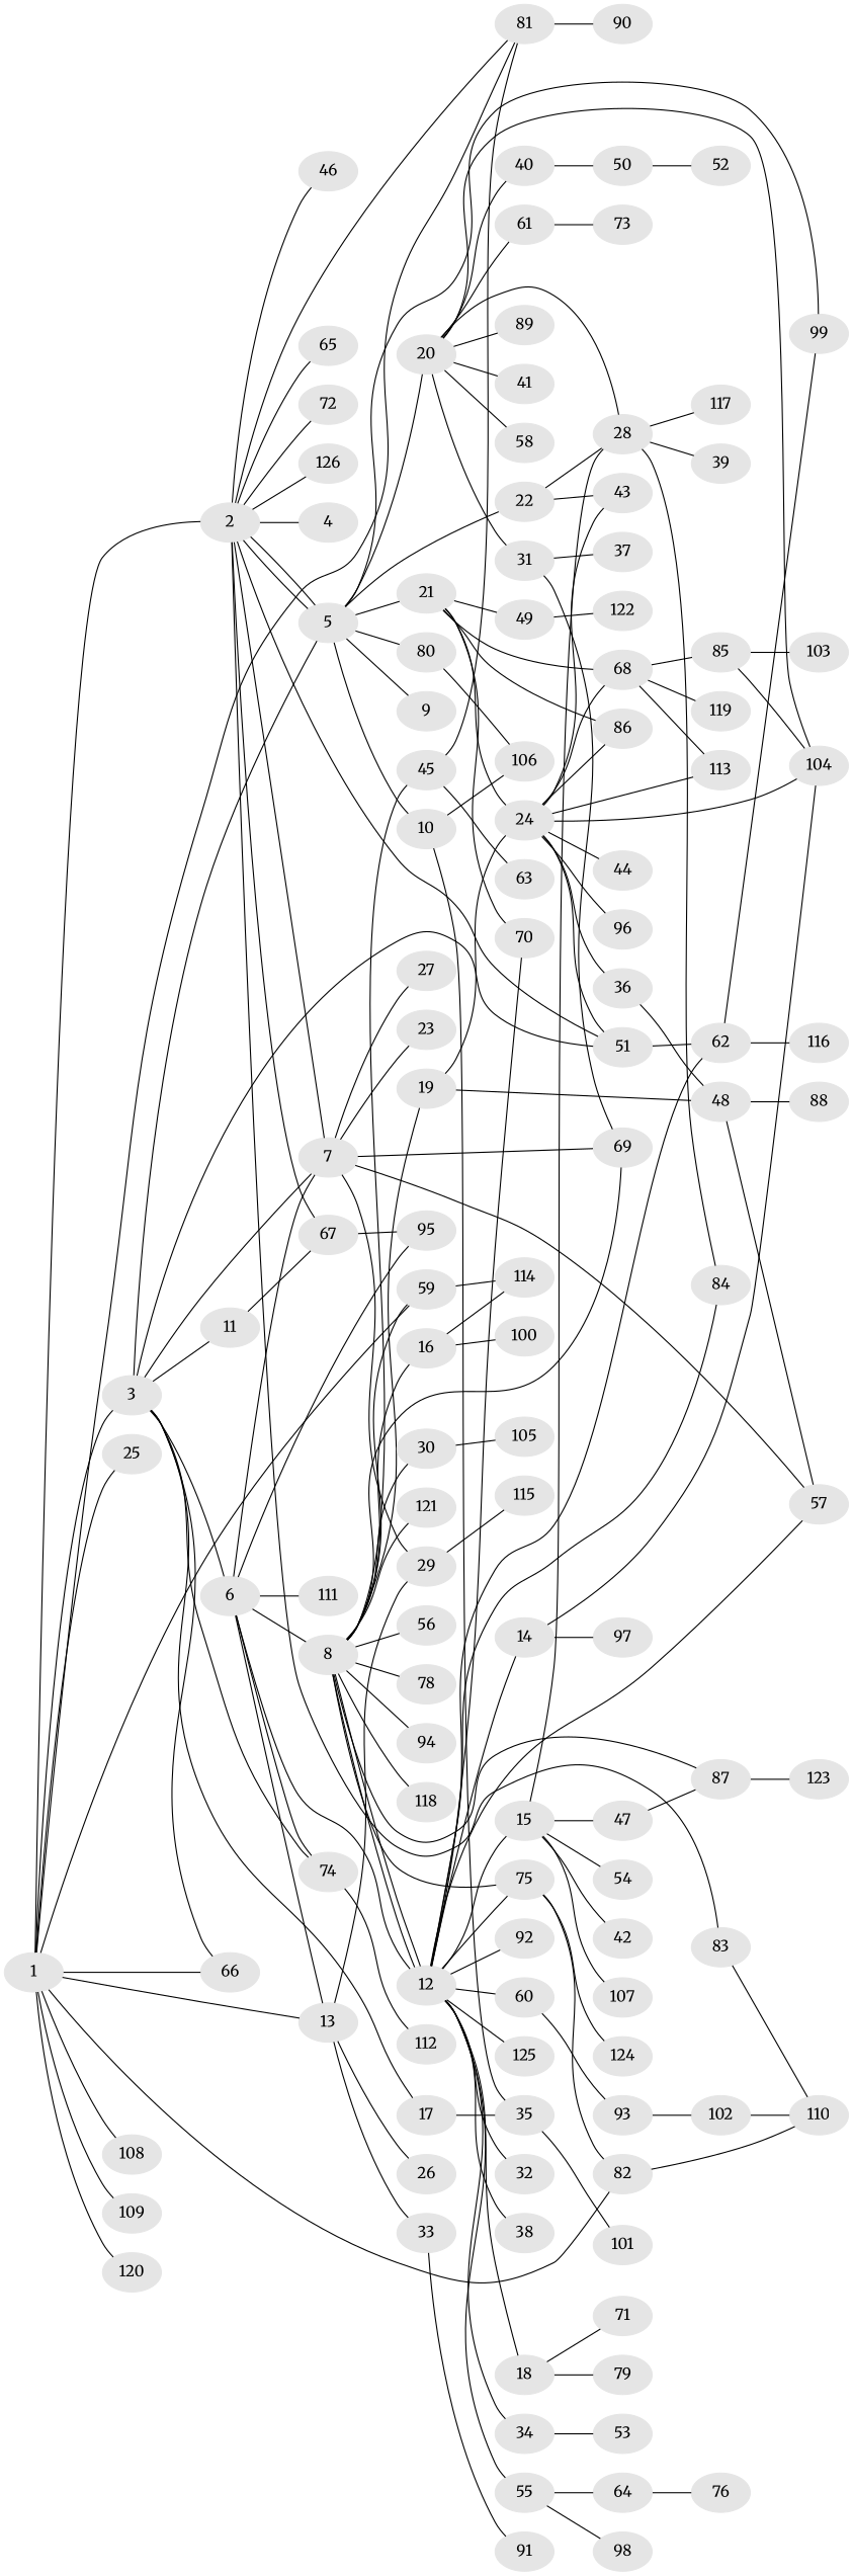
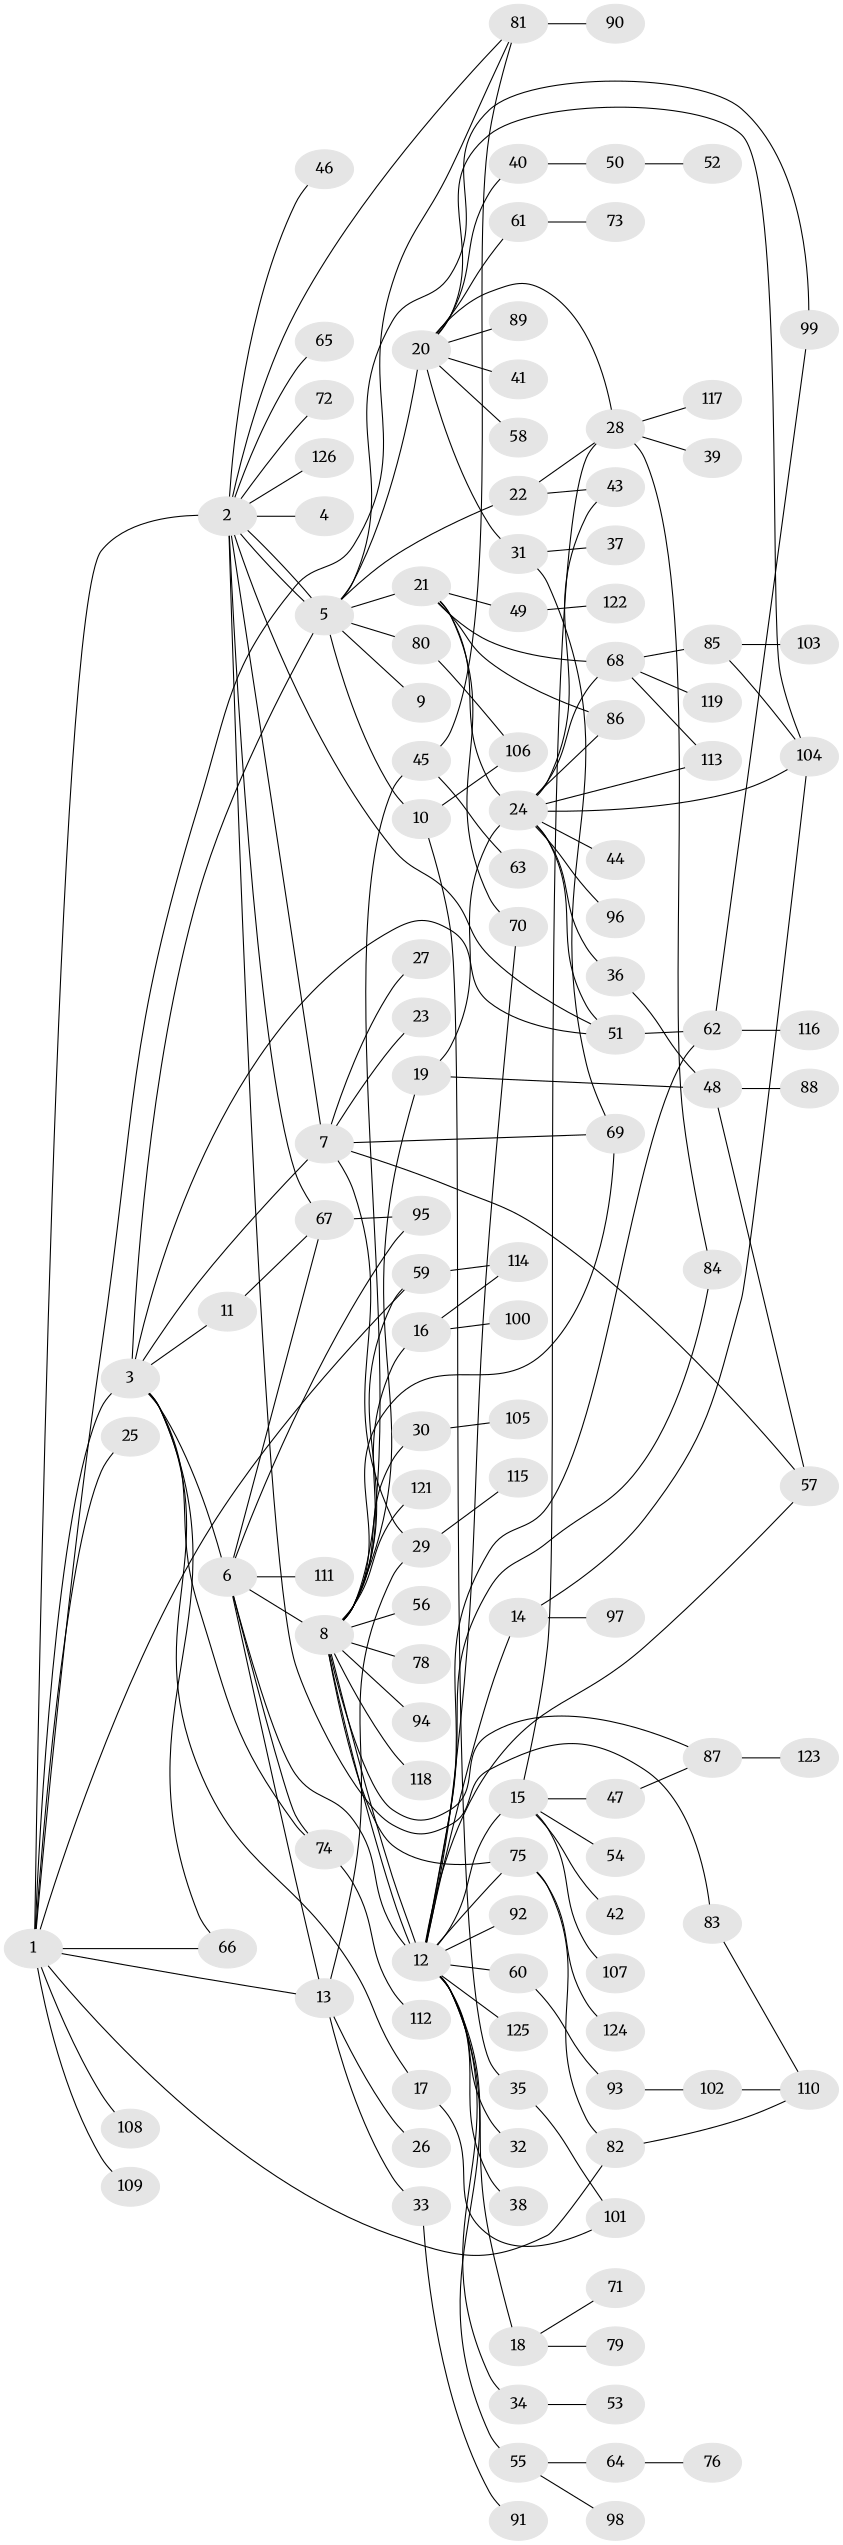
  graph {
    fontname=Merriweather
    rankdir=LR
    node [color=gray90 fontname=Merriweather style=filled]
    edge [fontname=Merriweather]
    1
    2
    3
    13
    25
    59
    66
    81
    82
    108
    109
-   120
    4
    5
    7
    46
    51
    65
    67
    72
    83
    126
    6
    11
    17
    74
    29
    26
    33
    114
    90
    110
    9
    10
    20
    21
    22
    80
    99
    23
    27
    57
    69
    62
    95
    8
    12
    111
    35
    112
    106
    104
    28
    31
    40
    41
    58
    61
    89
    70
    24
    49
    68
    86
    43
    16
    19
    30
    45
    56
    75
    78
    87
    94
    118
    121
    14
    15
    18
    32
    34
    38
    55
    60
    84
    92
    125
    115
    100
    48
    105
    63
    124
    123
    101
    97
    54
    42
    47
    107
    71
    79
    53
    64
    98
    93
    116
    91
    39
    117
    36
    44
    96
    113
    88
    37
    50
    73
    122
    85
    119
    52
    76
    102
    103
    1 -- 2
    1 -- 3
    1 -- 13
    1 -- 25
    1 -- 59
    1 -- 66
    1 -- 81
    1 -- 82
    1 -- 108
    1 -- 109
-   1 -- 120
    2 -- 81
    2 -- 4
    2 -- 5
    2 -- 5
    2 -- 7
    2 -- 46
    2 -- 51
    2 -- 65
    2 -- 67
    2 -- 72
    2 -- 83
    2 -- 126
    3 -- 66
    3 -- 5
    3 -- 7
    3 -- 51
    3 -- 6
    3 -- 11
    3 -- 17
    3 -- 74
    13 -- 29
    13 -- 26
    13 -- 33
    59 -- 114
    81 -- 90
    82 -- 110
    5 -- 9
    5 -- 10
    5 -- 20
    5 -- 21
    5 -- 22
    5 -- 80
    5 -- 99
    7 -- 29
    7 -- 23
    7 -- 27
    7 -- 57
    7 -- 69
    51 -- 62
    67 -- 95
    83 -- 110
    6 -- 13
-   6 -- 7
+   6 -- 67
    6 -- 74
    6 -- 95
    6 -- 8
    6 -- 12
    6 -- 111
    11 -- 67
-   17 -- 35
+   17 -- 101
    74 -- 112
    29 -- 115
    33 -- 91
    10 -- 35
    10 -- 106
    20 -- 104
    20 -- 28
    20 -- 31
    20 -- 40
    20 -- 41
    20 -- 58
    20 -- 61
    20 -- 89
    21 -- 70
    21 -- 24
    21 -- 49
    21 -- 68
    21 -- 86
    22 -- 28
    22 -- 43
    80 -- 106
    62 -- 99
    62 -- 116
    8 -- 59
    8 -- 69
    8 -- 12
    8 -- 12
    8 -- 16
    8 -- 19
    8 -- 30
    8 -- 45
    8 -- 56
    8 -- 75
    8 -- 78
    8 -- 87
    8 -- 94
    8 -- 118
    8 -- 121
    12 -- 57
    12 -- 62
    12 -- 70
    12 -- 75
    12 -- 14
    12 -- 15
    12 -- 18
    12 -- 32
    12 -- 34
    12 -- 38
    12 -- 55
    12 -- 60
    12 -- 84
    12 -- 92
    12 -- 125
    35 -- 101
    28 -- 84
    28 -- 39
    28 -- 117
    31 -- 69
    31 -- 37
    40 -- 50
    61 -- 73
    24 -- 51
    24 -- 104
    24 -- 68
    24 -- 86
    24 -- 43
    24 -- 36
    24 -- 44
    24 -- 96
    24 -- 113
    49 -- 122
    68 -- 113
    68 -- 85
    68 -- 119
    16 -- 114
    16 -- 100
    19 -- 24
    19 -- 48
    30 -- 105
    45 -- 81
    45 -- 63
    75 -- 82
    75 -- 124
    87 -- 123
    14 -- 104
    14 -- 97
    15 -- 28
    15 -- 54
    15 -- 42
    15 -- 47
    15 -- 107
    18 -- 71
    18 -- 79
    34 -- 53
    55 -- 64
    55 -- 98
    60 -- 93
    48 -- 57
    48 -- 88
    47 -- 87
    64 -- 76
    93 -- 102
    36 -- 48
    50 -- 52
    85 -- 104
    85 -- 103
    102 -- 110
  }
